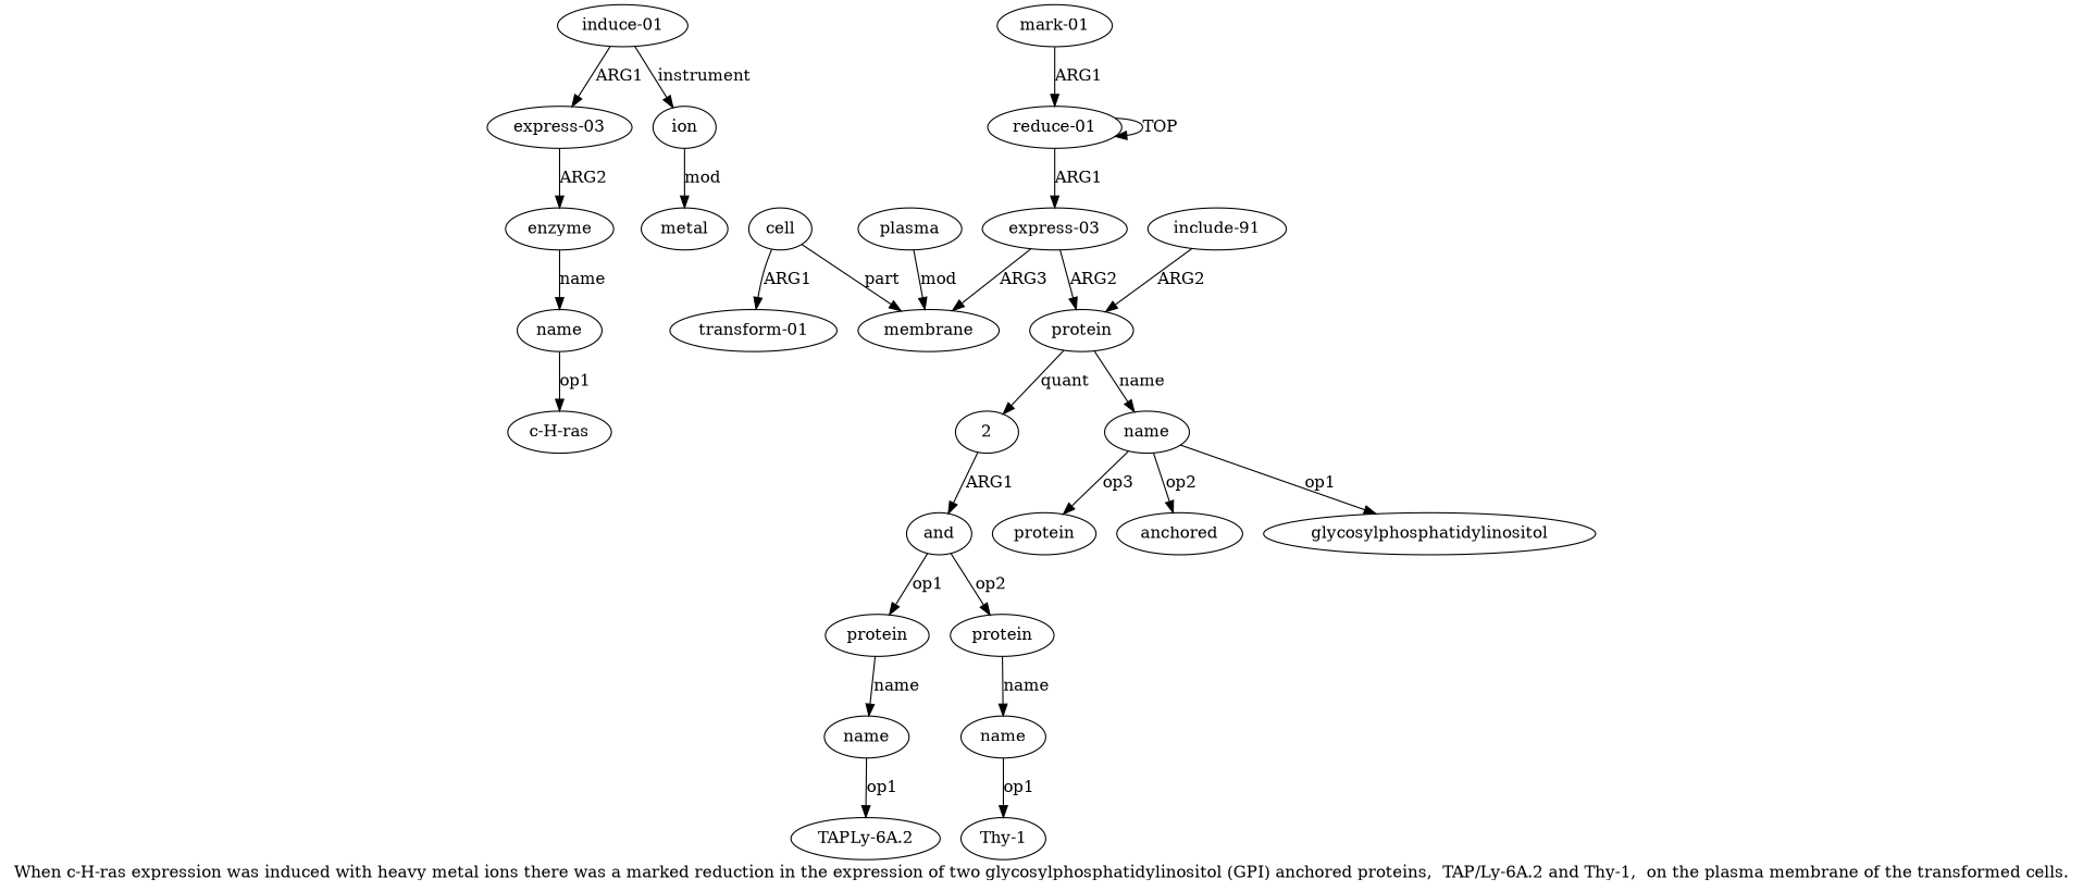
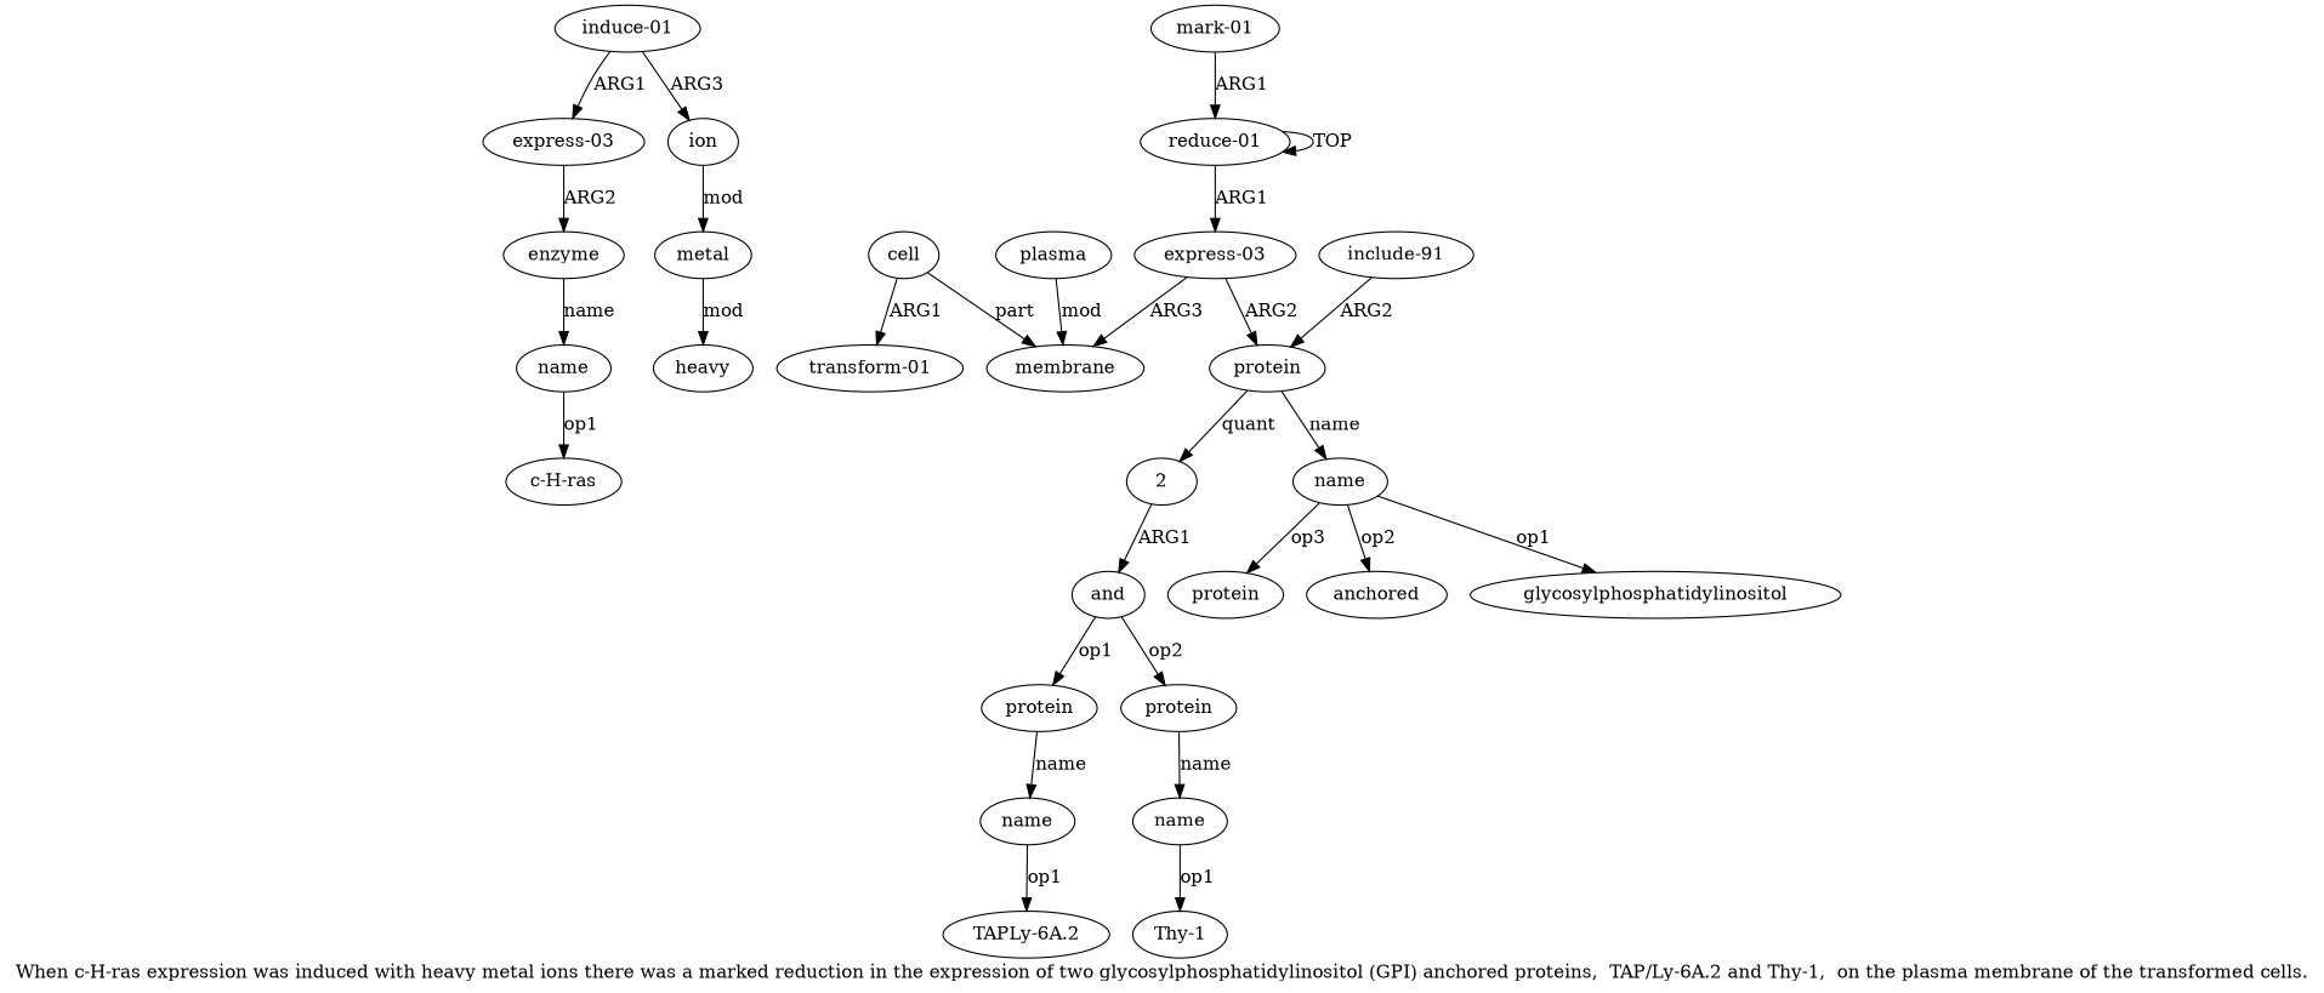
  digraph {
    label="When c-H-ras expression was induced with heavy metal ions there was a marked reduction in the expression of two glycosylphosphatidylinositol (GPI) anchored proteins,  TAP/Ly-6A.2 and Thy-1,  on the plasma membrane of the transformed cells."
    node [color=black gold_ind=-1 gold_label=protein test_ind=-1 test_label=protein]
    edge [color=black gold_label=ARG1 test_label=ARG1]
    n1 [gold_ind=20 gold_label=metal label=metal test_ind=20 test_label=metal]
+   n2 [gold_ind=21 gold_label=heavy label=heavy test_ind=21 test_label=heavy]
    n3 [gold_label=glycosylphosphatidylinositol label=glycosylphosphatidylinositol test_label=glycosylphosphatidylinositol]
    n4 [gold_label="Thy-1" label="Thy-1" test_label="Thy-1"]
    n5 [gold_label="c-H-ras" label="c-H-ras" test_label="c-H-ras"]
    n6 [label=protein]
    n7 [gold_ind=15 gold_label="induce-01" label="induce-01" test_ind=15 test_label="induce-01"]
    n8 [gold_ind=16 gold_label="express-03" label="express-03" test_ind=16 test_label="express-03"]
    n9 [gold_ind=19 gold_label=ion label=ion test_ind=19 test_label=ion]
    n10 [gold_ind=17 gold_label=enzyme label=enzyme test_ind=17 test_label=enzyme]
    n11 [gold_ind=18 gold_label=name label=name test_ind=18 test_label=name]
    n12 [gold_ind=14 gold_label="mark-01" label="mark-01" test_ind=14 test_label="mark-01"]
    n13 [gold_ind=0 gold_label="reduce-01" label="reduce-01" test_ind=0 test_label="reduce-01"]
    n14 [gold_ind=1 gold_label="express-03" label="express-03" test_ind=1 test_label="express-03"]
    n15 [gold_ind=10 gold_label=membrane label=membrane test_ind=10 test_label=membrane]
    n16 [gold_ind=2 label=protein test_ind=2]
    n17 [gold_ind=11 gold_label=plasma label=plasma test_ind=11 test_label=plasma]
    n18 [gold_ind=13 gold_label="transform-01" label="transform-01" test_ind=13 test_label="transform-01"]
    n19 [gold_ind=12 gold_label=cell label=cell test_ind=12 test_label=cell]
    n20 [gold_label=anchored label=anchored test_label=anchored]
    n21 [gold_label=2 label=2 test_label=2]
    n22 [gold_ind=5 gold_label=and label=and test_ind=5 test_label=and]
    n23 [gold_ind=3 gold_label=name label=name test_ind=3 test_label=name]
    n24 [gold_ind=6 label=protein test_ind=6]
    n25 [gold_ind=8 label=protein test_ind=8]
    n26 [gold_ind=7 gold_label=name label=name test_ind=7 test_label=name]
    n27 [gold_ind=9 gold_label=name label=name test_ind=9 test_label=name]
    n28 [gold_label="TAPLy-6A.2" label="TAPLy-6A.2" test_label="TAPLy-6A.2"]
    n29 [gold_ind=4 gold_label="include-91" label="include-91" test_ind=4 test_label="include-91"]
+   n1 -> n2 [gold_label=mod label=mod test_label=mod]
    n7 -> n8 [label=ARG1]
-   n7 -> n9 [gold_label=instrument label=instrument test_label=instrument]
+   n7 -> n9 [gold_label=instrument label=ARG3 test_label=instrument]
    n8 -> n10 [gold_label=ARG2 label=ARG2 test_label=ARG2]
    n9 -> n1 [gold_label=mod label=mod test_label=mod]
    n10 -> n11 [gold_label=name label=name test_label=name]
    n11 -> n5 [gold_label=op1 label=op1 test_label=op1]
    n12 -> n13 [label=ARG1]
    n13 -> n13 [gold_label=TOP label=TOP test_label=TOP]
    n13 -> n14 [label=ARG1]
    n14 -> n15 [gold_label=ARG3 label=ARG3 test_label=ARG3]
    n14 -> n16 [gold_label=ARG2 label=ARG2 test_label=ARG2]
    n16 -> n21 [gold_label=quant label=quant test_label=quant]
    n16 -> n23 [gold_label=name label=name test_label=name]
    n17 -> n15 [gold_label=mod label=mod test_label=mod]
    n19 -> n15 [gold_label=part label=part test_label=part]
    n19 -> n18 [label=ARG1]
    n21 -> n22 [label=ARG1]
    n22 -> n24 [gold_label=op1 label=op1 test_label=op1]
    n22 -> n25 [gold_label=op2 label=op2 test_label=op2]
    n23 -> n3 [gold_label=op1 label=op1 test_label=op1]
    n23 -> n6 [gold_label=op3 label=op3 test_label=op3]
    n23 -> n20 [gold_label=op2 label=op2 test_label=op2]
    n24 -> n26 [gold_label=name label=name test_label=name]
    n25 -> n27 [gold_label=name label=name test_label=name]
    n26 -> n28 [gold_label=op1 label=op1 test_label=op1]
    n27 -> n4 [gold_label=op1 label=op1 test_label=op1]
    n29 -> n16 [gold_label=ARG2 label=ARG2 test_label=ARG2]
  }
